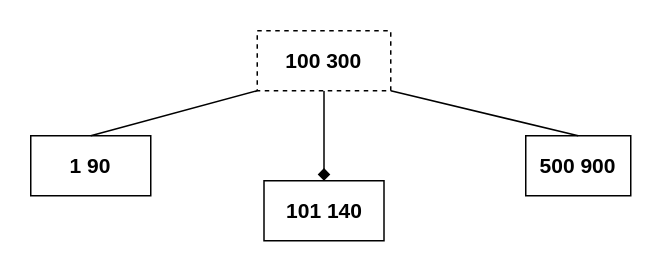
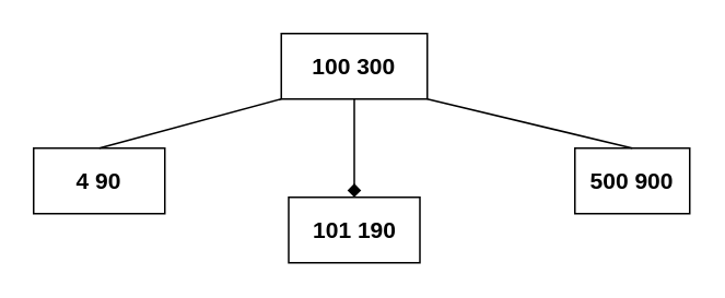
  <mxCell id="0" />
  <mxCell id="1" parent="0" />
  <mxCell id="2" value="" style="edgeStyle=orthogonalEdgeStyle;rounded=0;orthogonalLoop=1;jettySize=auto;html=1;endArrow=diamond;" edge="1" parent="1" source="3" target="8"><mxGeometry relative="1" as="geometry" /></mxCell>
- <mxCell id="3" value="&lt;font style=&quot;font-size: 14px;&quot;&gt;&lt;b&gt;100 300&lt;/b&gt;&lt;/font&gt;" style="rounded=0;whiteSpace=wrap;html=1;dashed=1;" vertex="1" parent="1"><mxGeometry x="171" y="20" width="89" height="40" as="geometry" /></mxCell>
- <mxCell id="4" value="&lt;font style=&quot;font-size: 14px;&quot;&gt;&lt;b&gt;1 90&lt;/b&gt;&lt;/font&gt;" style="rounded=0;whiteSpace=wrap;html=1;" vertex="1" parent="1"><mxGeometry x="20" y="90" width="80" height="40" as="geometry" /></mxCell>
+ <mxCell id="3" value="&lt;font style=&quot;font-size: 14px;&quot;&gt;&lt;b&gt;100 300&lt;/b&gt;&lt;/font&gt;" style="rounded=0;whiteSpace=wrap;html=1;" vertex="1" parent="1"><mxGeometry x="171" y="20" width="89" height="40" as="geometry" /></mxCell>
+ <mxCell id="4" value="&lt;font style=&quot;font-size: 14px;&quot;&gt;&lt;b&gt;4 90&lt;/b&gt;&lt;/font&gt;" style="rounded=0;whiteSpace=wrap;html=1;" vertex="1" parent="1"><mxGeometry x="20" y="90" width="80" height="40" as="geometry" /></mxCell>
  <mxCell id="5" value="&lt;font style=&quot;font-size: 14px;&quot;&gt;&lt;b&gt;500 900&lt;/b&gt;&lt;/font&gt;" style="rounded=0;whiteSpace=wrap;html=1;" vertex="1" parent="1"><mxGeometry x="350" y="90" width="70" height="40" as="geometry" /></mxCell>
  <mxCell id="6" value="" style="endArrow=none;html=1;rounded=0;entryX=0;entryY=1;entryDx=0;entryDy=0;exitX=0.5;exitY=0;exitDx=0;exitDy=0;" edge="1" parent="1" source="4" target="3"><mxGeometry width="50" height="50" relative="1" as="geometry"><mxPoint x="170" y="370" as="sourcePoint" /><mxPoint x="220" y="320" as="targetPoint" /></mxGeometry></mxCell>
  <mxCell id="7" value="" style="endArrow=none;html=1;rounded=0;entryX=1;entryY=1;entryDx=0;entryDy=0;exitX=0.5;exitY=0;exitDx=0;exitDy=0;" edge="1" parent="1" source="5" target="3"><mxGeometry width="50" height="50" relative="1" as="geometry"><mxPoint x="170" y="370" as="sourcePoint" /><mxPoint x="220" y="320" as="targetPoint" /></mxGeometry></mxCell>
- <mxCell id="8" value="&lt;font style=&quot;font-size: 14px;&quot;&gt;&lt;b&gt;101 140&lt;/b&gt;&lt;/font&gt;" style="rounded=0;whiteSpace=wrap;html=1;" vertex="1" parent="1"><mxGeometry x="175.5" y="120" width="80" height="40" as="geometry" /></mxCell>
+ <mxCell id="8" value="&lt;font style=&quot;font-size: 14px;&quot;&gt;&lt;b&gt;101 190&lt;/b&gt;&lt;/font&gt;" style="rounded=0;whiteSpace=wrap;html=1;" vertex="1" parent="1"><mxGeometry x="175.5" y="120" width="80" height="40" as="geometry" /></mxCell>
